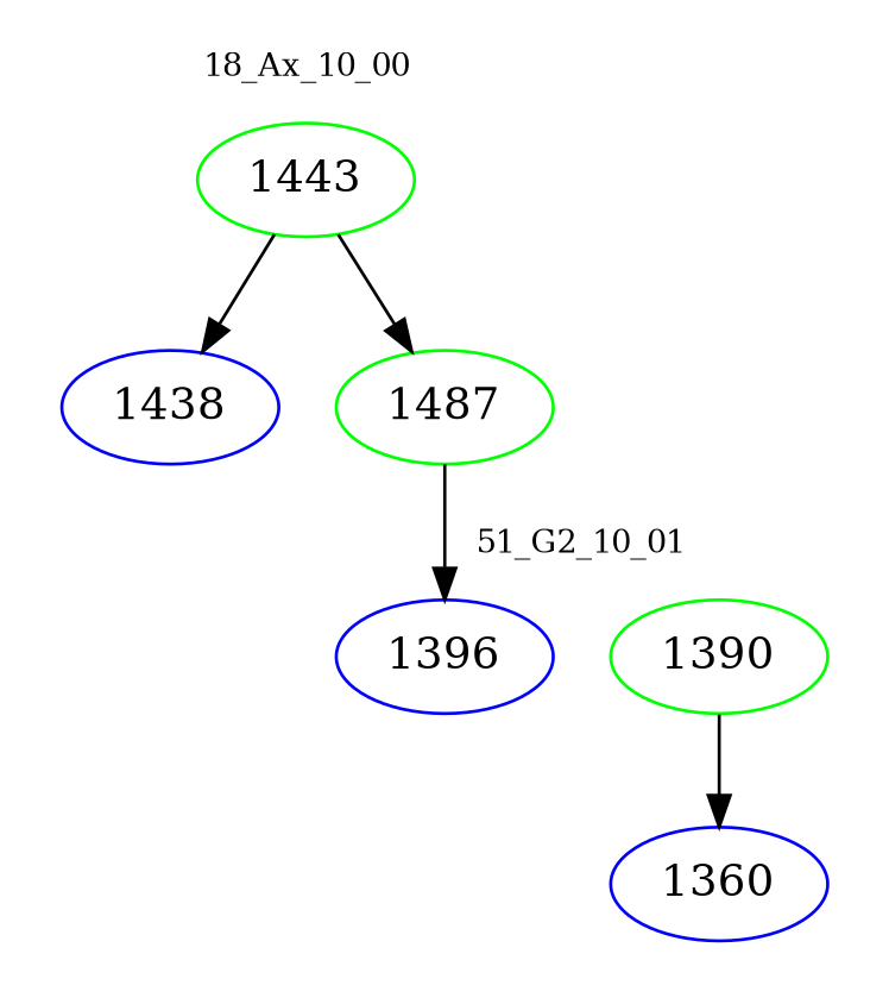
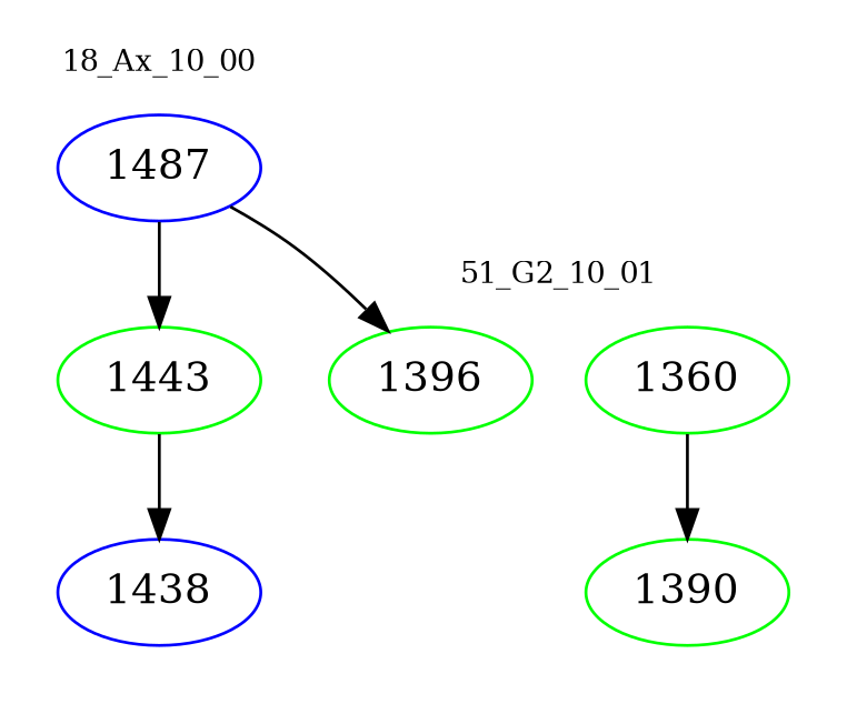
  digraph {
    node [color=green]
    edge [color=black]
    n1 [label=1443]
    n2 [color=blue label=1438]
-   n3 [label=1487]
+   n3 [color=blue label=1487]
    n4 [label=1390]
-   n5 [color=blue label=1360]
-   n6 [color=blue label=1396]
+   n5 [label=1360]
+   n6 [label=1396]
    subgraph cluster_1 {
      color=white
      fontsize=10
      label="18_Ax_10_00"
      n1
      n2
      n3
    }
    subgraph cluster_2 {
      color=white
      fontsize=10
      label="51_G2_10_01"
      n4
      n5
      n6
    }
    n1 -> n2
-   n1 -> n3
+   n3 -> n1
    n3 -> n6
-   n4 -> n5
+   n5 -> n4
  }
